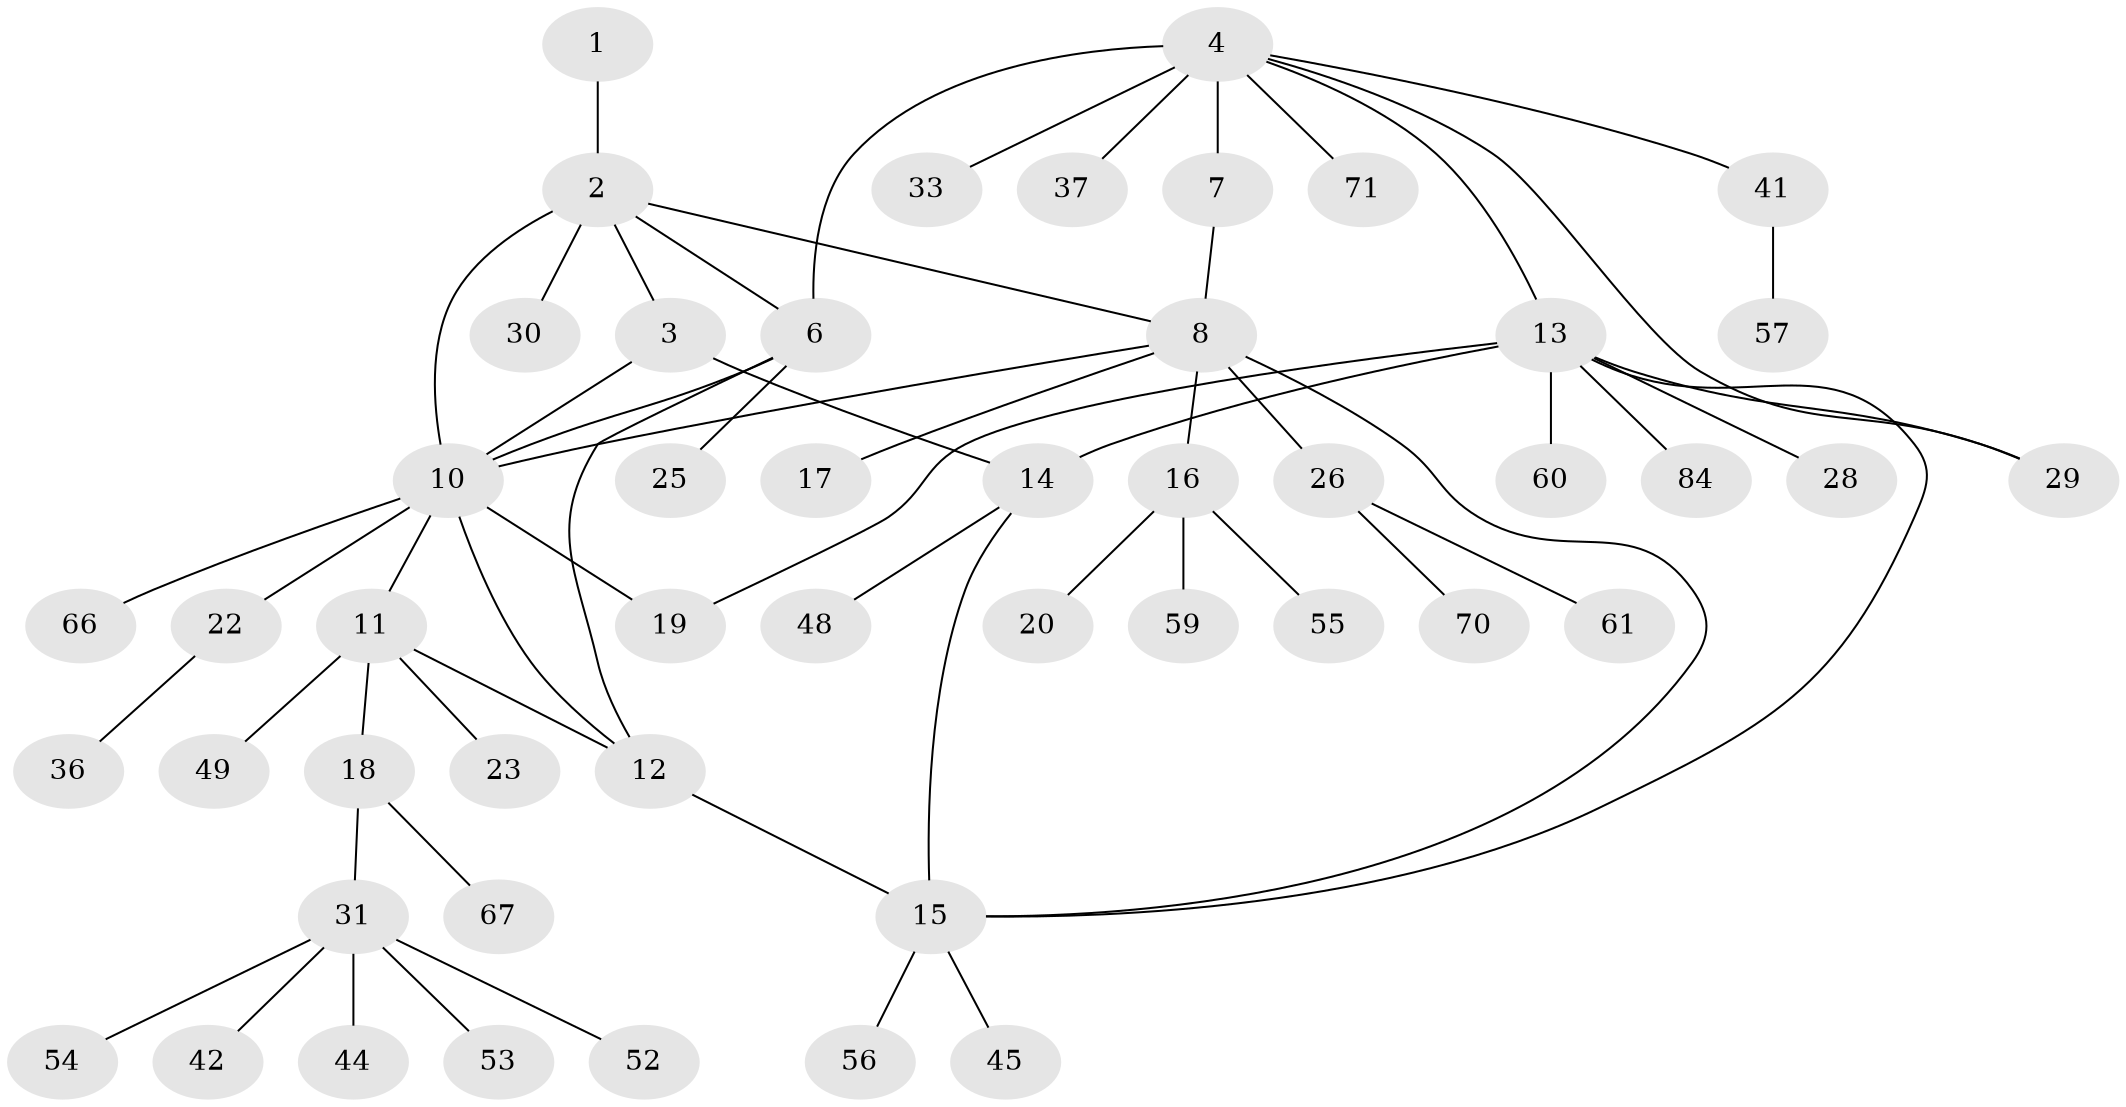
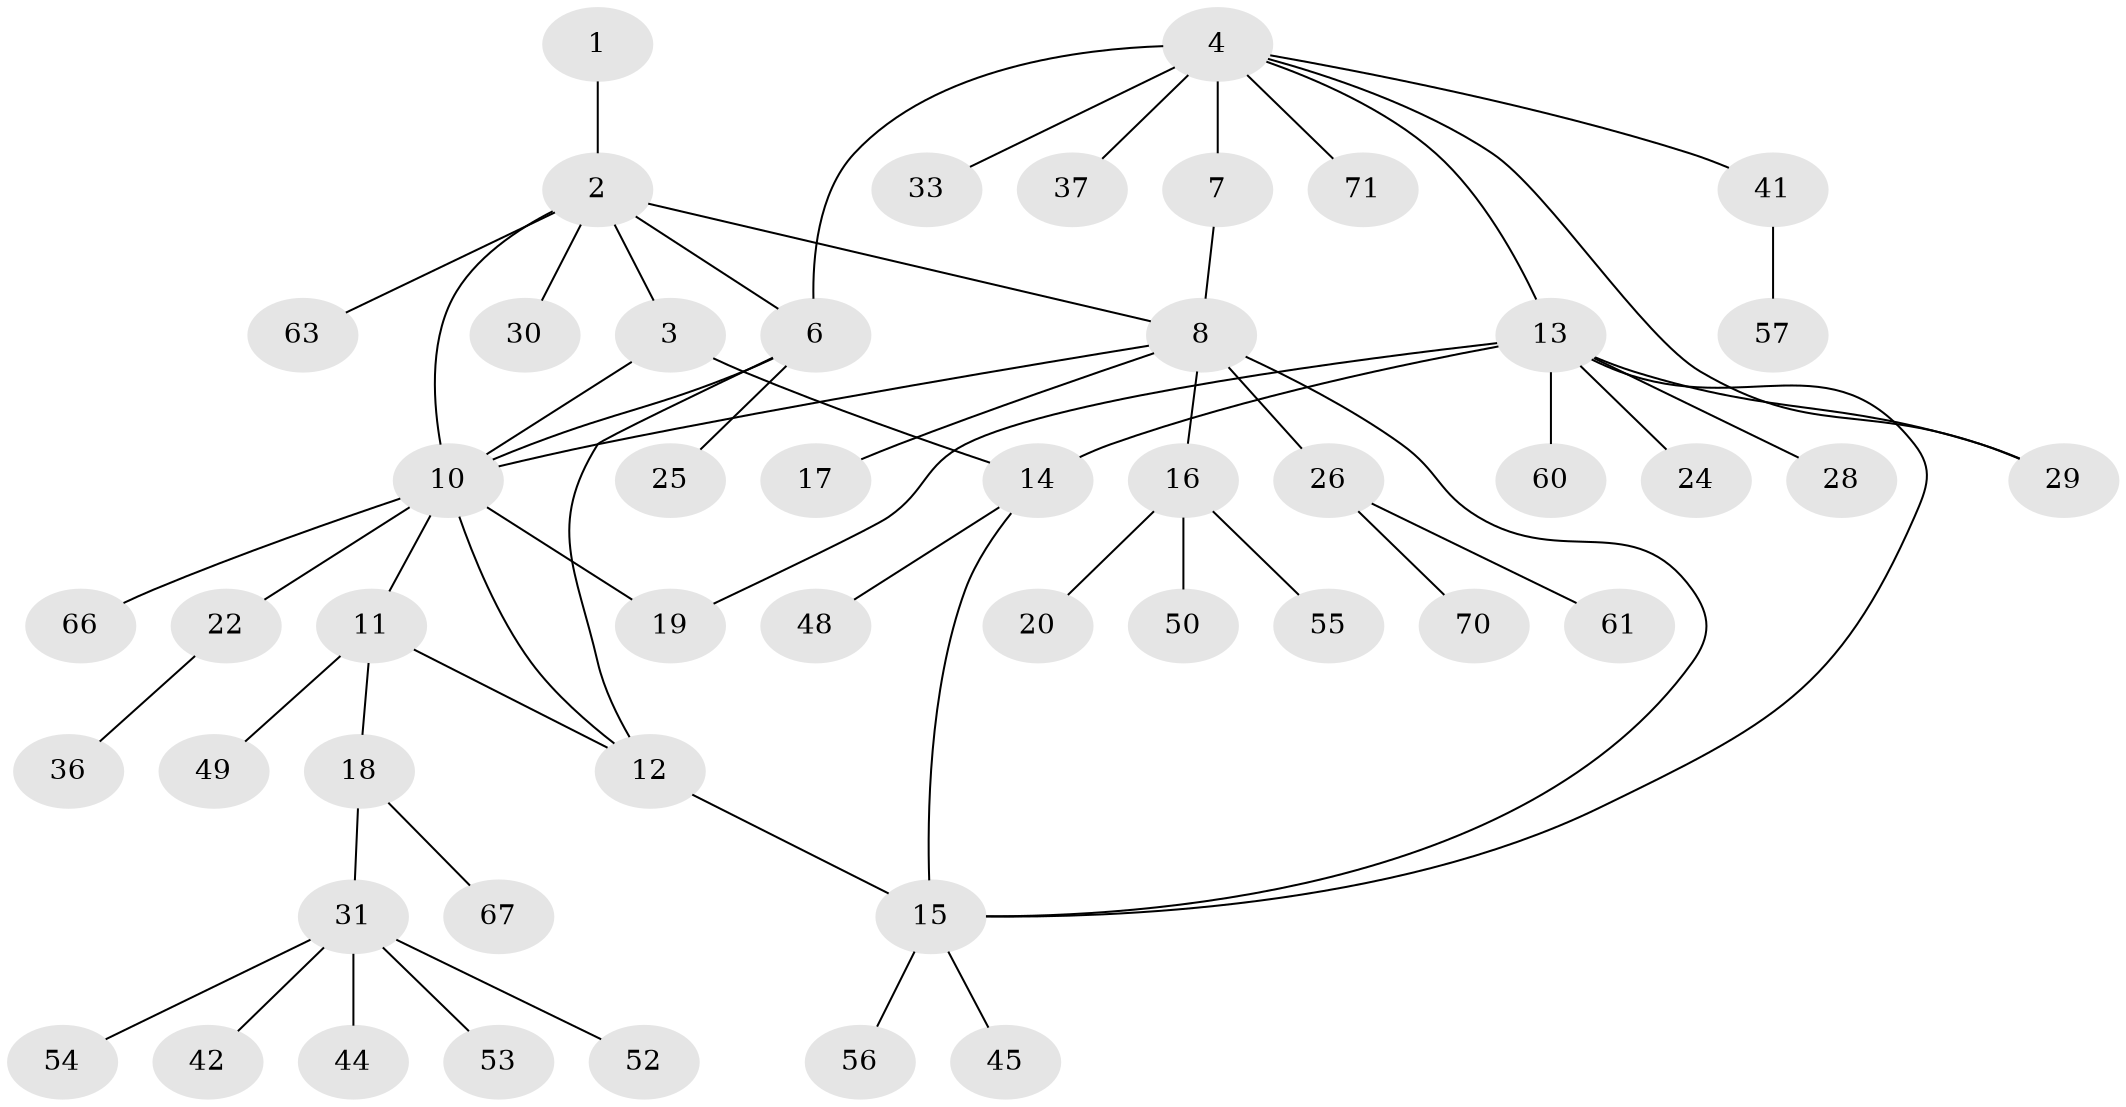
  graph {
    node [color=gray90 style=filled]
    1 [super="+46"]
    2 [super="+35"]
    3
    6 [super="+21"]
    8 [super="+9"]
    10 [super="+69"]
    30
+   63
    14 [super="+38"]
    12
    25
    15 [super="+58"]
    16 [super="+47"]
    17
    26 [super="+53"]
    11 [super="+32"]
    19
    22 [super="+43"]
    66
    48
    4 [super="+5"]
    7 [super="+34"]
    13 [super="+27"]
    29
    33
    37 [super="+65"]
    41
    71
-   24 [super="+68" label=84]
+   24 [super="+68"]
    28
    60
    57 [super="+62"]
    45
    56 [super="+59"]
    20
-   50 [super="+64" label=59]
+   50 [super="+64"]
    55
    61
    70
    18 [super="+40"]
-   23
    49
    36
    31 [super="+39"]
    67
    42
    44
    n48 [label=53]
    52
    54
    1 -- 2
    2 -- 3
    2 -- 6
    2 -- 8
    2 -- 10
    2 -- 30
+   2 -- 63
    3 -- 10
    3 -- 14
    6 -- 10
    6 -- 12
    6 -- 25
    8 -- 10
    8 -- 15
    8 -- 16
    8 -- 17
    8 -- 26
    10 -- 12
    10 -- 11
    10 -- 19
    10 -- 22
    10 -- 66
    14 -- 15
    14 -- 48
    12 -- 15
    15 -- 45
    15 -- 56
    16 -- 20
    16 -- 50
    16 -- 55
    26 -- 61
    26 -- 70
    11 -- 12
    11 -- 18
-   11 -- 23
    11 -- 49
    22 -- 36
    4 -- 6 [weight=2]
    4 -- 7
    4 -- 13
    4 -- 29
    4 -- 33
    4 -- 37
    4 -- 41
    4 -- 71
    7 -- 8 [weight=2]
    13 -- 14
    13 -- 15
    13 -- 19
    13 -- 29
    13 -- 24
    13 -- 28
    13 -- 60
    41 -- 57
    18 -- 31
    18 -- 67
    31 -- 42
    31 -- 44
    31 -- n48
    31 -- 52
    31 -- 54
  }
